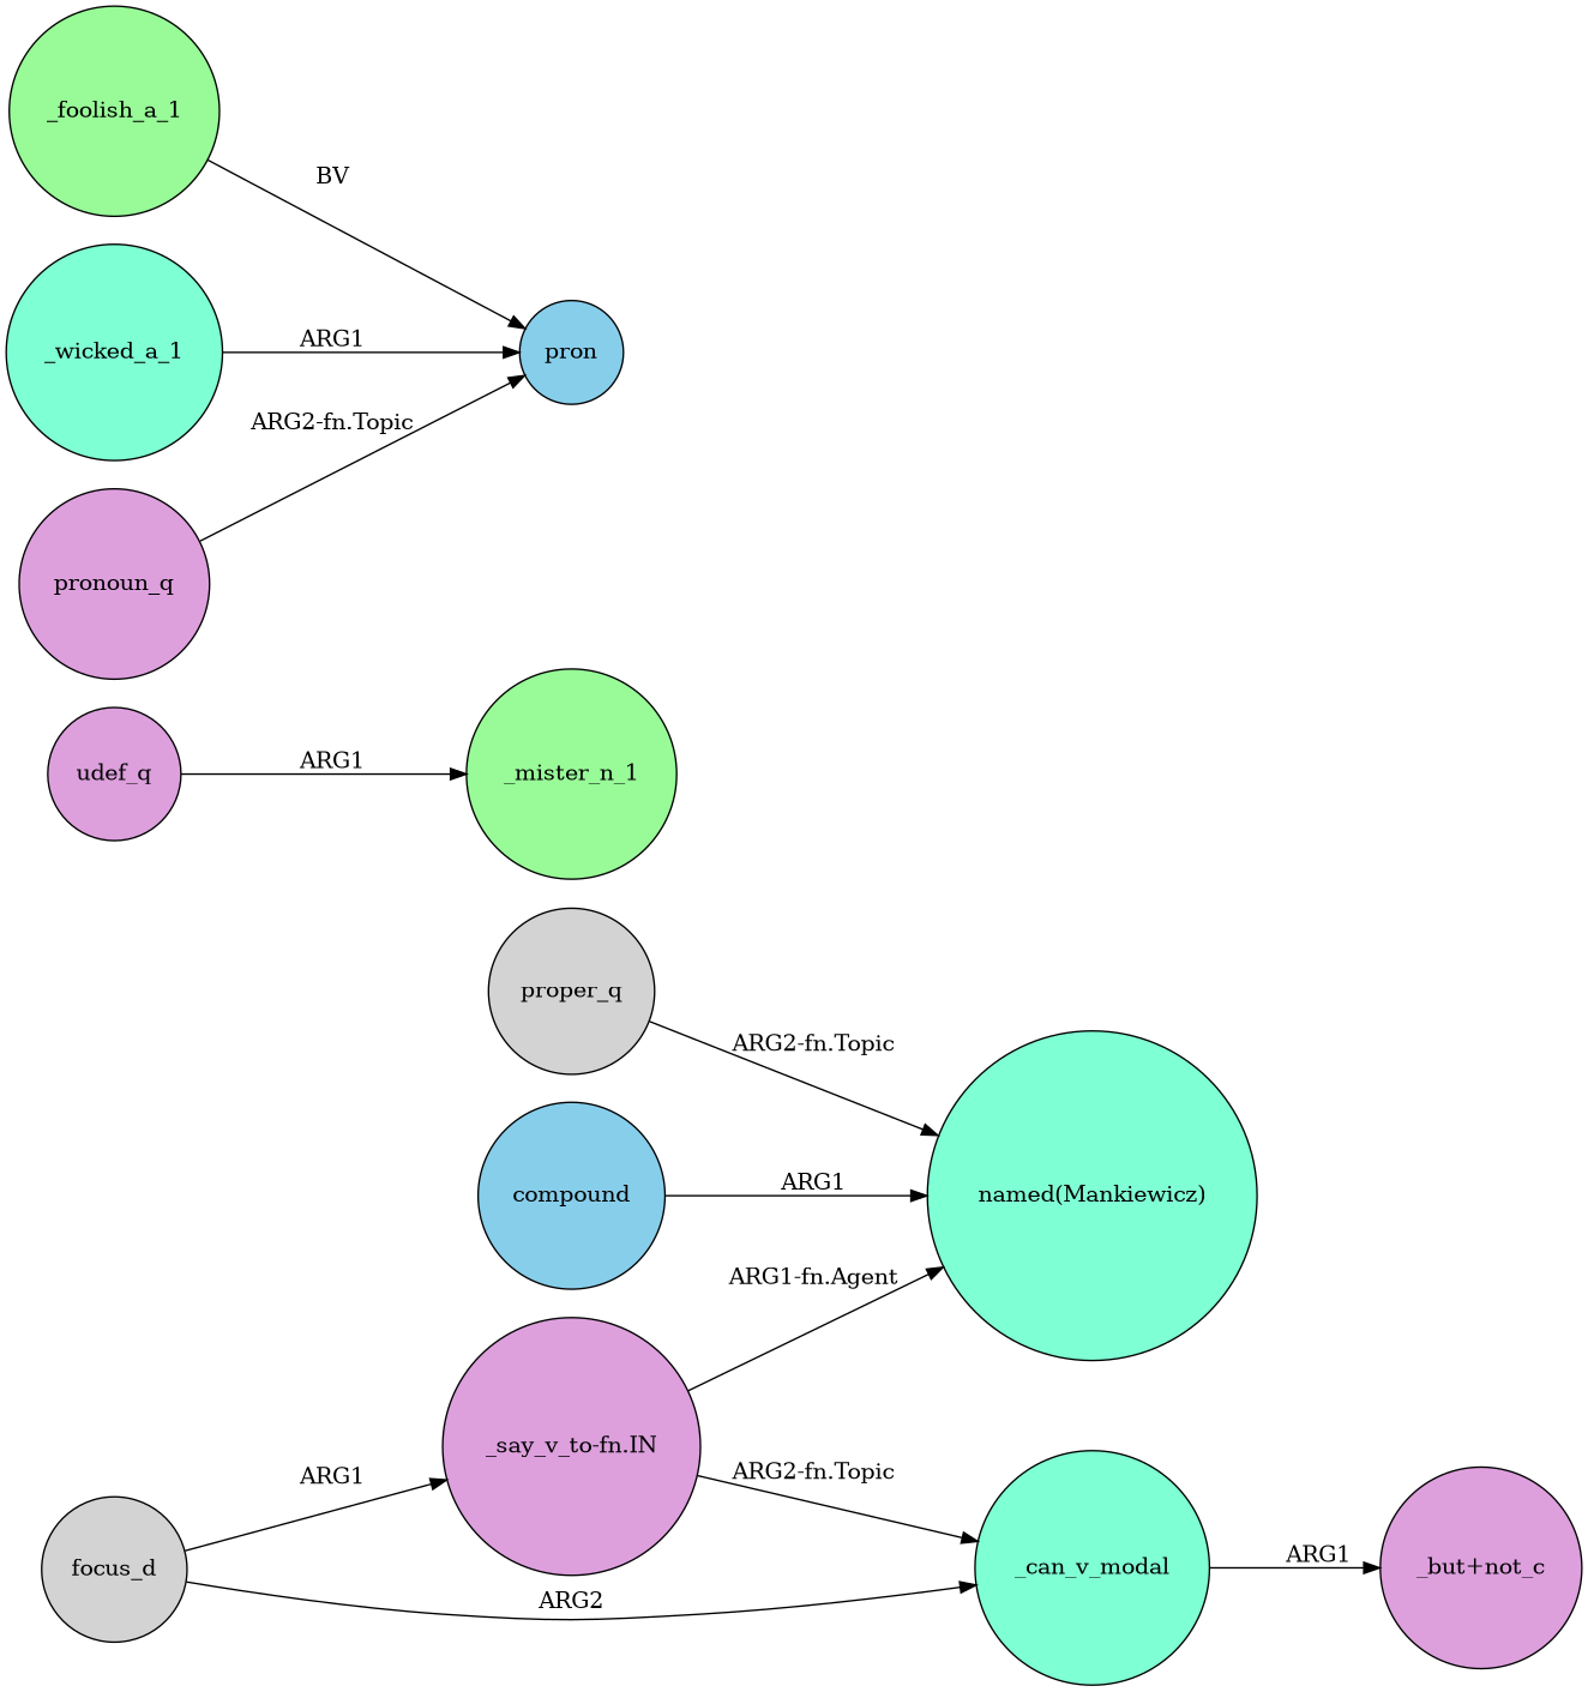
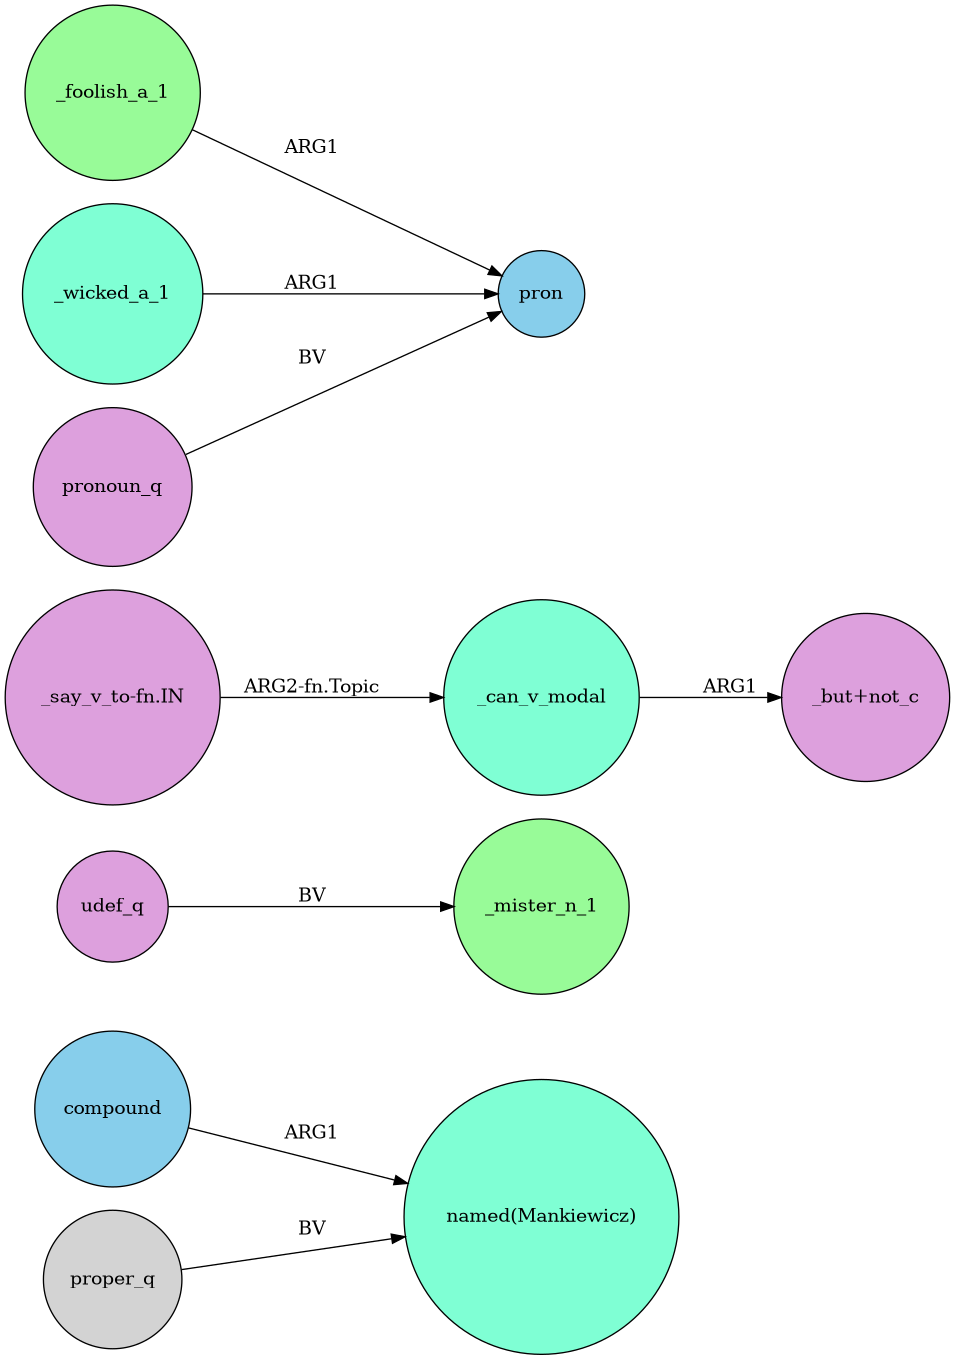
  digraph {
    rankdir=LR
    node [fillcolor=plum shape=circle style=filled]
    compound [fillcolor=skyblue]
    "named(Mankiewicz)" [fillcolor=aquamarine]
    _mister_n_1 [fillcolor=palegreen]
    "_say_v_to-fn.IN"
    _can_v_modal [fillcolor=aquamarine]
    "_but+not_c"
    udef_q
    _foolish_a_1 [fillcolor=palegreen]
    pron [fillcolor=skyblue]
-   focus_d [fillcolor=lightgrey]
    _wicked_a_1 [fillcolor=aquamarine]
    proper_q [fillcolor=lightgrey]
    pronoun_q
    compound -> "named(Mankiewicz)" [label=ARG1]
-   "_say_v_to-fn.IN" -> "named(Mankiewicz)" [label="ARG1-fn.Agent"]
    "_say_v_to-fn.IN" -> _can_v_modal [label="ARG2-fn.Topic"]
    _can_v_modal -> "_but+not_c" [label=ARG1]
-   udef_q -> _mister_n_1 [label=ARG1]
-   _foolish_a_1 -> pron [label=BV]
-   focus_d -> "_say_v_to-fn.IN" [label=ARG1]
-   focus_d -> _can_v_modal [label=ARG2]
+   udef_q -> _mister_n_1 [label=BV]
+   _foolish_a_1 -> pron [label=ARG1]
    _wicked_a_1 -> pron [label=ARG1]
-   proper_q -> "named(Mankiewicz)" [label="ARG2-fn.Topic"]
-   pronoun_q -> pron [label="ARG2-fn.Topic"]
+   proper_q -> "named(Mankiewicz)" [label=BV]
+   pronoun_q -> pron [label=BV]
  }
